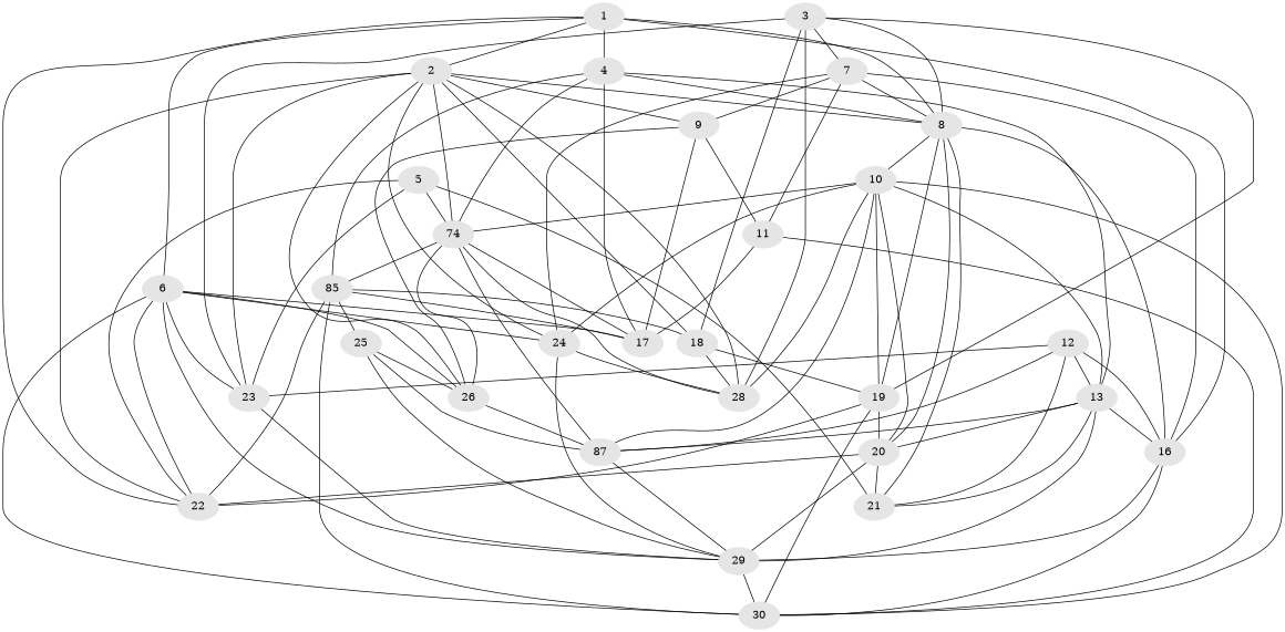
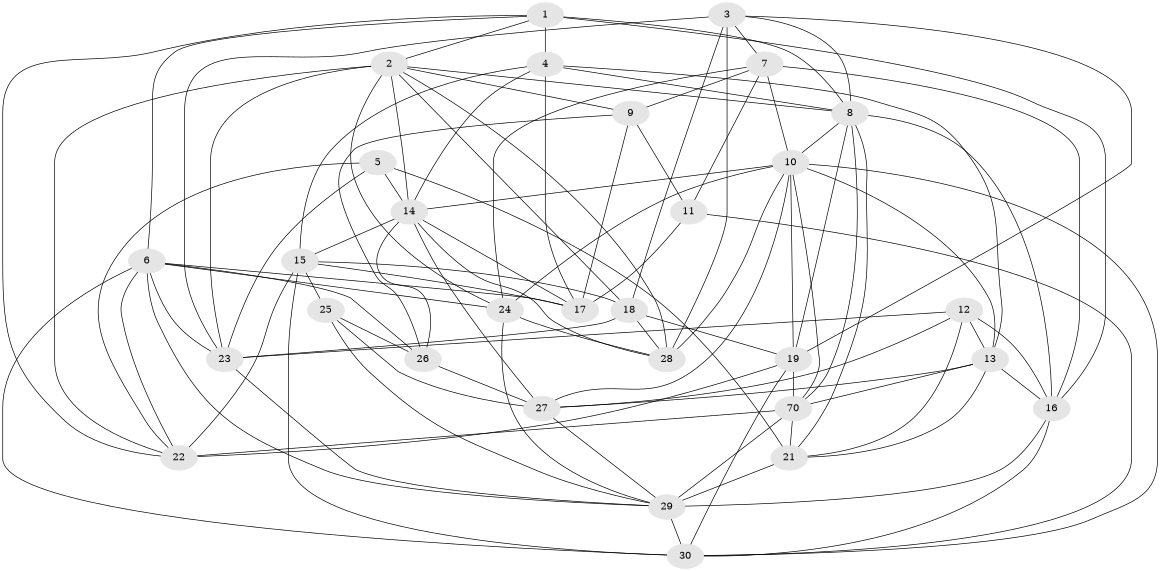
  graph {
    node [color=gray90 style=filled]
    edge [weight=1.0]
    1
    2
    4
    6
    8
    16
    22
    9
-   14 [label=74]
+   14
    18
    23
    24
    26
    28
    13
-   15 [label=85]
+   15
    17
    29
    30
    7
    11
    19
    21
    10
-   20
-   27 [label=87]
+   20 [label=70]
+   27
    3
    25
    5
    12
    1 -- 2
    1 -- 4
    1 -- 6
    1 -- 8
    1 -- 16 [weight=2.0]
    1 -- 22
    2 -- 8
    2 -- 22
    2 -- 9
    2 -- 14
    2 -- 18
    2 -- 23
    2 -- 24
-   2 -- 26
    2 -- 28
    4 -- 8
    4 -- 14
    4 -- 13
    4 -- 15
    4 -- 17
    6 -- 22
    6 -- 23
    6 -- 24 [weight=2.0]
    6 -- 26 [weight=2.0]
    6 -- 17
    6 -- 29
    6 -- 30
    8 -- 16
    8 -- 19
    8 -- 21
    8 -- 10
    8 -- 20
    16 -- 29
    16 -- 30
    9 -- 26
    9 -- 17 [weight=2.0]
    9 -- 11
    14 -- 26
    14 -- 28
    14 -- 15
    14 -- 17
    14 -- 27
+   18 -- 23 [weight=2.0]
    18 -- 28
    18 -- 19
    23 -- 29
    24 -- 28
    24 -- 29
    26 -- 27 [weight=2.0]
    13 -- 16
    13 -- 21
    13 -- 20
    13 -- 27
    15 -- 22 [weight=2.0]
    15 -- 18
    15 -- 17 [weight=2.0]
    15 -- 30 [weight=2.0]
    15 -- 25
    29 -- 30
-   7 -- 8
+   7 -- 10
    7 -- 16
    7 -- 9 [weight=3.0]
    7 -- 24 [weight=2.0]
    7 -- 11
    11 -- 17
    11 -- 30
    19 -- 22
    19 -- 30
    19 -- 20 [weight=2.0]
-   13 -- 29 [weight=2.0]
+   21 -- 29 [weight=2.0]
    10 -- 14
    10 -- 24
    10 -- 28 [weight=2.0]
    10 -- 13
    10 -- 30
    10 -- 19
    10 -- 20
    10 -- 27
    20 -- 22
    20 -- 29
    20 -- 21
    27 -- 29
    3 -- 8
    3 -- 18 [weight=2.0]
    3 -- 23
    3 -- 28 [weight=2.0]
    3 -- 7
    3 -- 19
    25 -- 26
    25 -- 29
    25 -- 27
    5 -- 22
    5 -- 14 [weight=2.0]
    5 -- 23
    5 -- 21 [weight=2.0]
    12 -- 16
    12 -- 23
    12 -- 13 [weight=2.0]
    12 -- 21
    12 -- 27
  }
